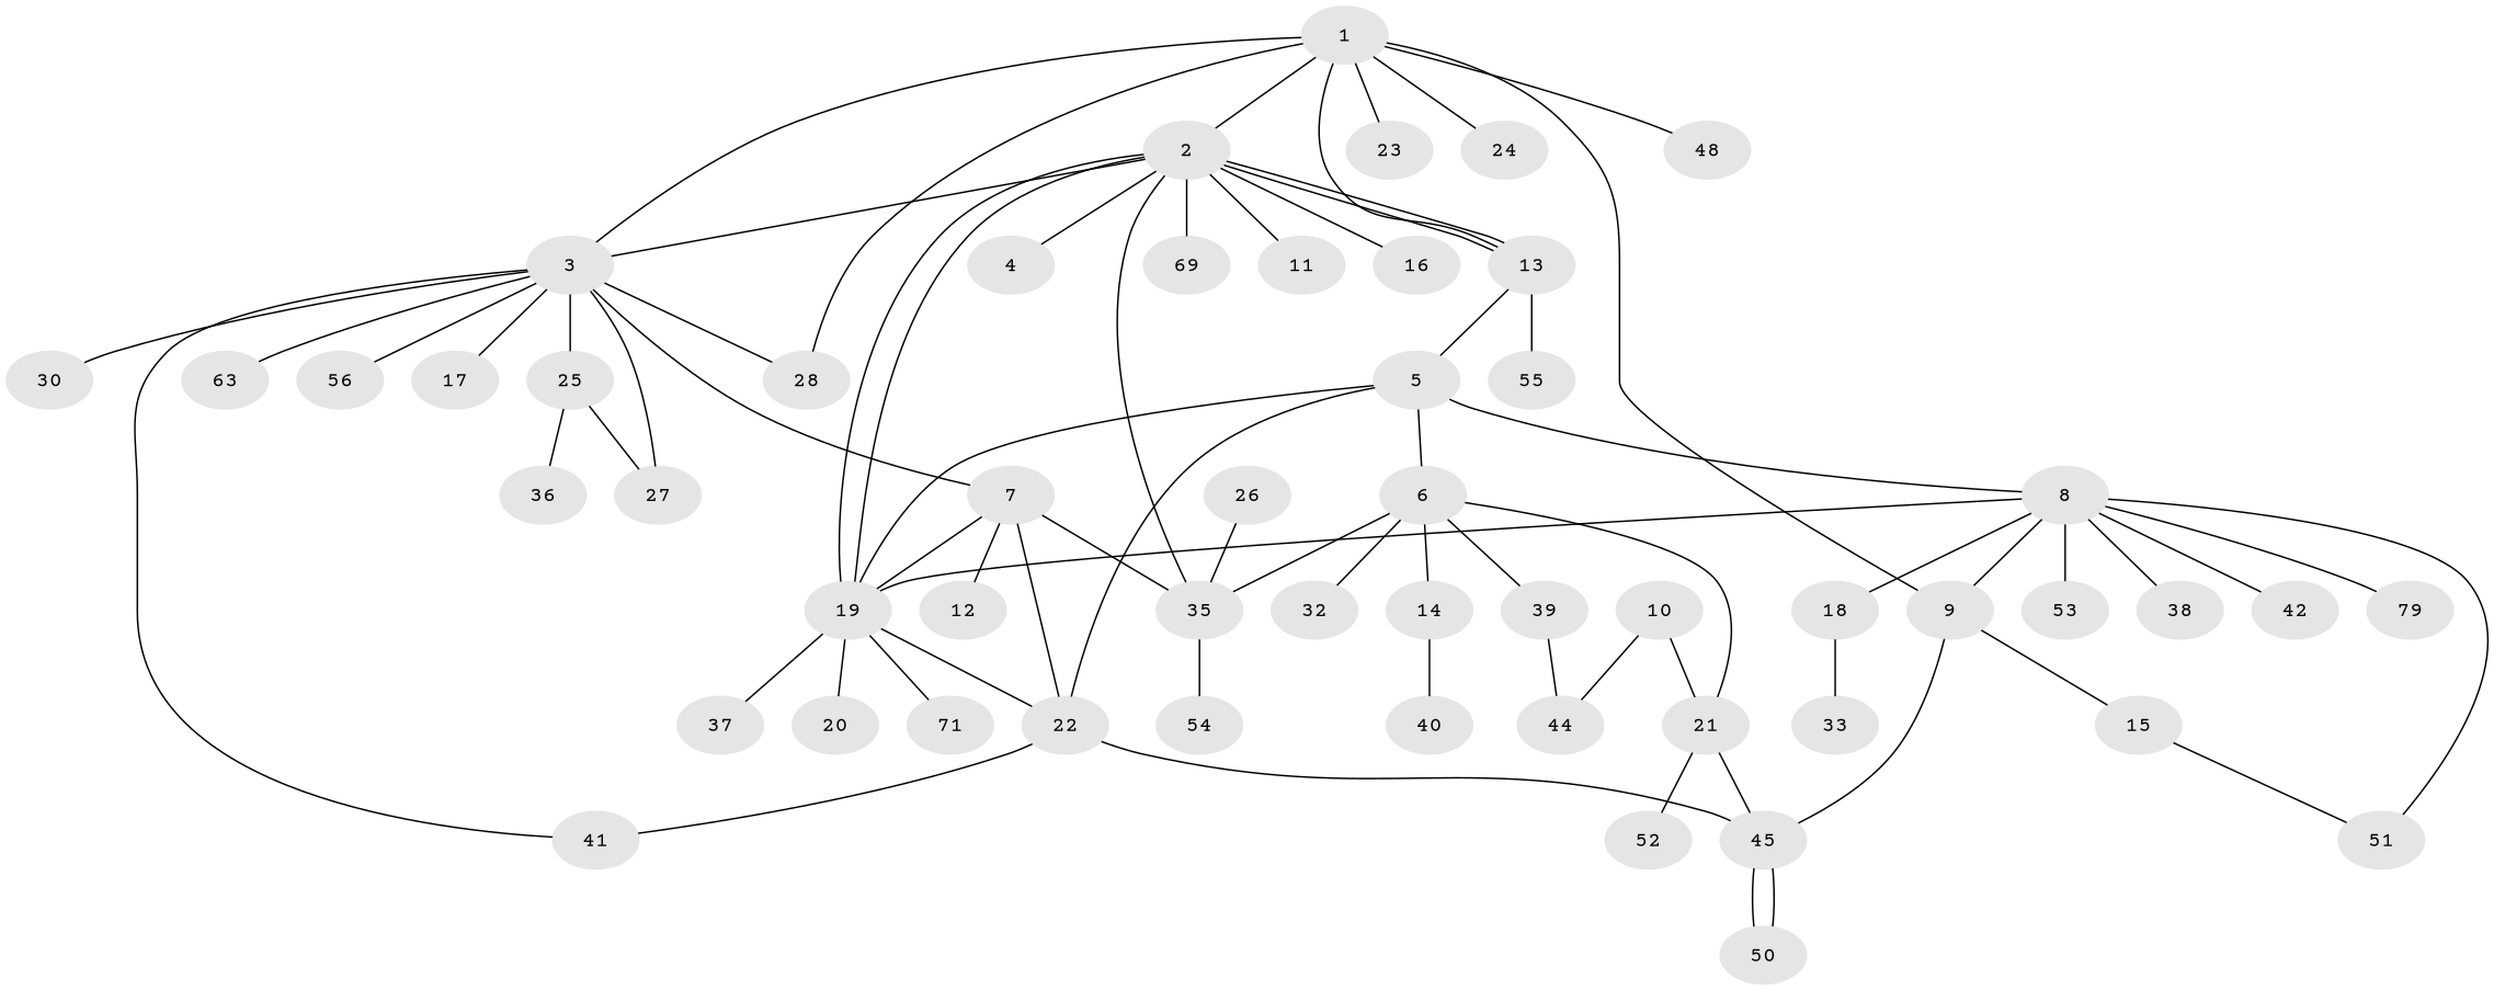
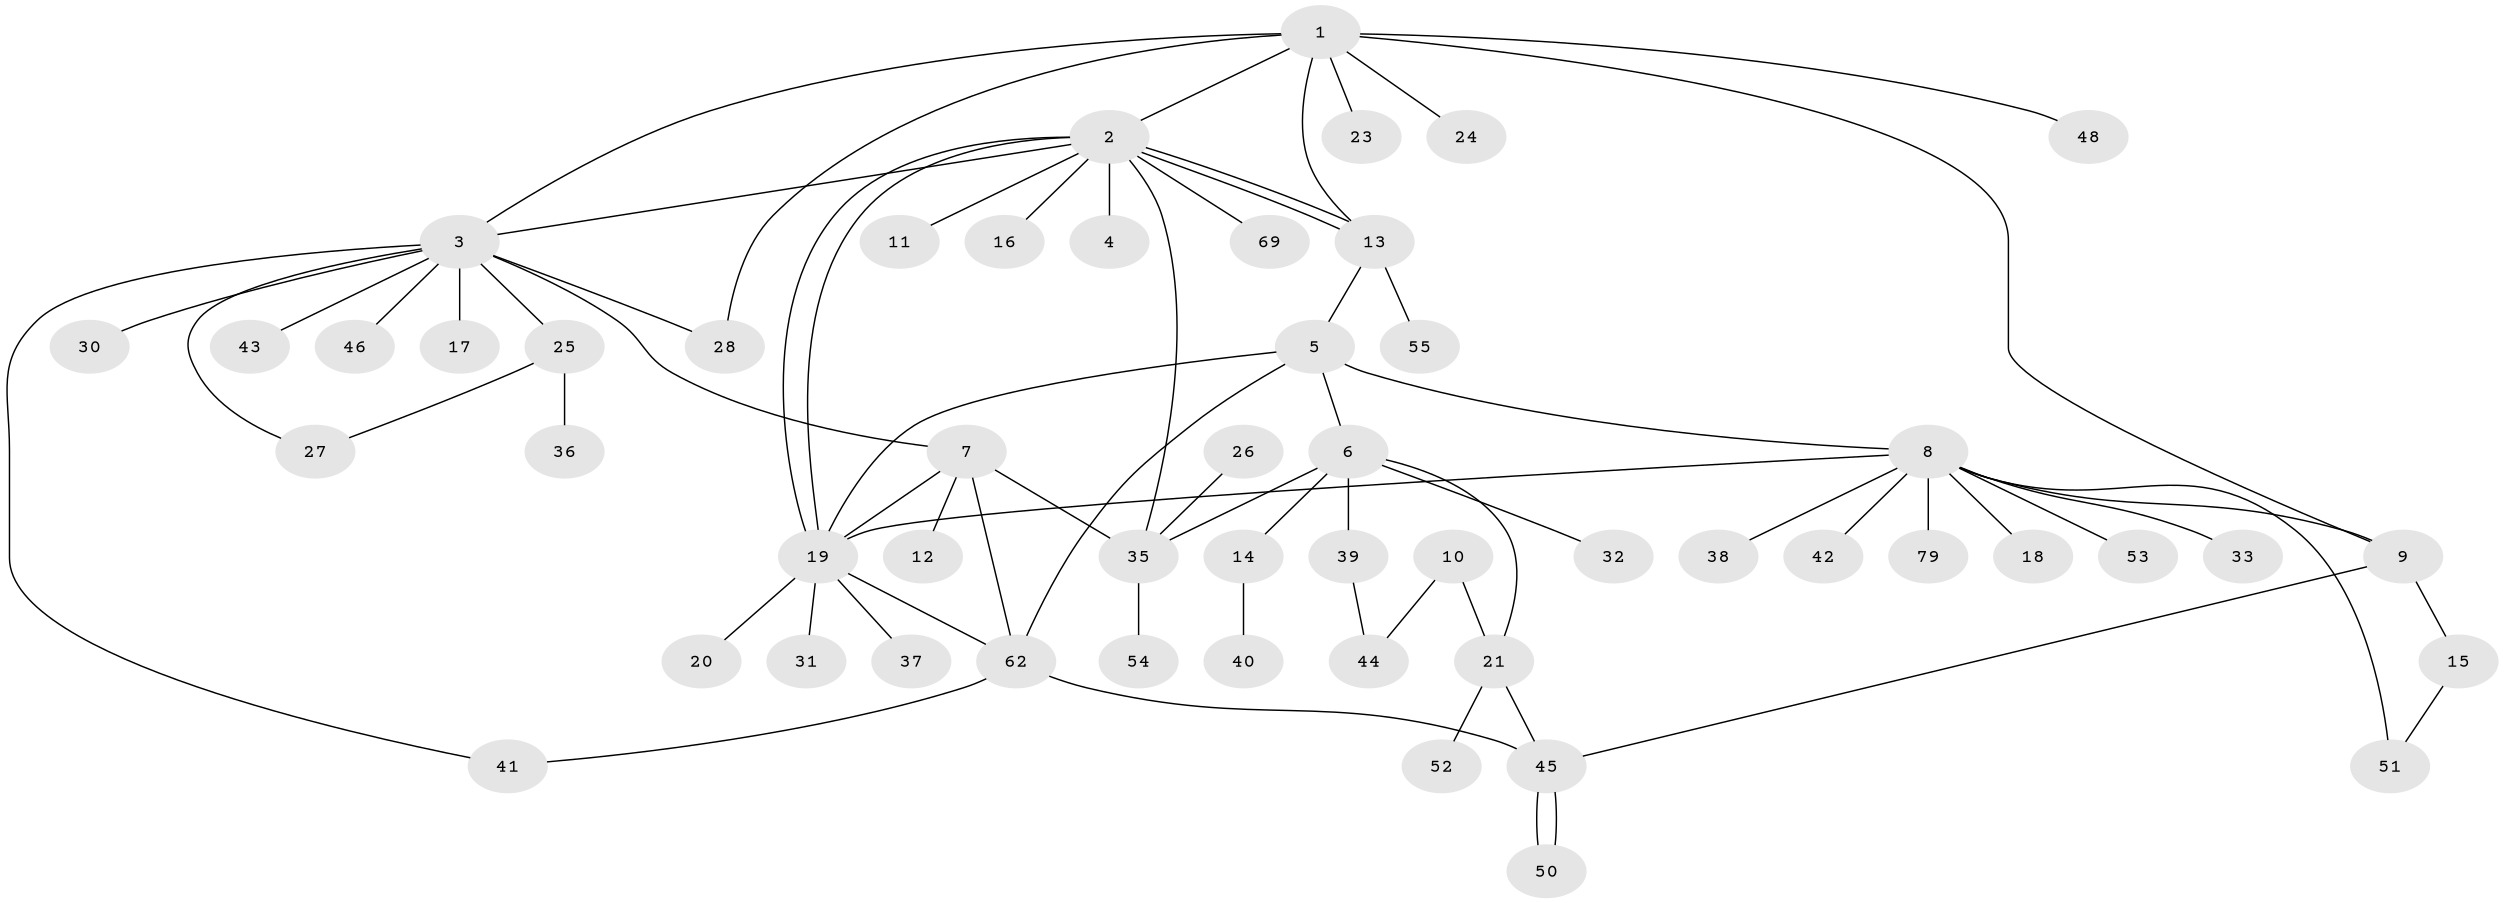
  graph {
    fontname="Courier Prime"
    node [color=gray90 fontname="Courier Prime" style=filled]
    edge [fontname="Courier Prime"]
    1
    2
    3
    9
    13
    23
    24
    28
    48
    4
    11
    16
    19
    n14 [label=69]
    35
    7
    17
    25
    27
    30
    41
-   43 [label=63]
-   46 [label=56]
+   43
+   46
    15
    45
    5
    55
    21
    52
    6
    8
-   22
+   22 [label=62]
    20
-   31 [label=71]
+   31
    37
    54
    12
    36
    14
    32
    39
    18
    33
    38
    42
    n46 [label=79]
    51
    53
    40
    44
    10
    50
    26
    1 -- 2
    1 -- 3
    1 -- 9
    1 -- 13
    1 -- 23
    1 -- 24
    1 -- 28
    1 -- 48
    2 -- 3
    2 -- 13
    2 -- 13
    2 -- 4
    2 -- 11
    2 -- 16
    2 -- 19
    2 -- 19
    2 -- n14
    2 -- 35
    3 -- 28
    3 -- 7
    3 -- 17
    3 -- 25
    3 -- 27
    3 -- 30
    3 -- 41
    3 -- 43
    3 -- 46
    9 -- 15
    9 -- 45
    13 -- 5
    13 -- 55
    19 -- 22
    19 -- 20
    19 -- 31
    19 -- 37
    35 -- 54
    7 -- 19
    7 -- 35
    7 -- 22
    7 -- 12
    25 -- 27
    25 -- 36
    15 -- 51
    45 -- 50
    45 -- 50
    5 -- 19
    5 -- 6
    5 -- 8
    5 -- 22
    21 -- 45
    21 -- 52
    6 -- 35
    6 -- 21
    6 -- 14
    6 -- 32
    6 -- 39
    8 -- 9
    8 -- 19
    8 -- 18
-   18 -- 33
+   8 -- 33
    8 -- 38
    8 -- 42
    8 -- n46
    8 -- 51
    8 -- 53
    22 -- 41
    22 -- 45
    14 -- 40
    39 -- 44
    10 -- 21
    10 -- 44
    26 -- 35
  }
